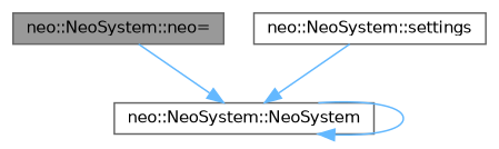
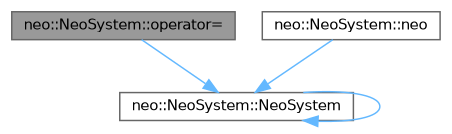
  digraph {
    rankdir=TB
    node [color=grey40 fillcolor=white fontname=Helvetica fontsize=10 shape=box style=filled]
    edge [color=steelblue1 fontname=Helvetica fontsize=10 labelfontname=Helvetica labelfontsize=10 style=solid]
-   n1 [color=gray40 fillcolor=grey60 fontcolor=black height=0.2 label="neo::NeoSystem::neo=" width=0.4]
+   n1 [color=gray40 fillcolor=grey60 fontcolor=black height=0.2 label="neo::NeoSystem::operator=" width=0.4]
    n2 [height=0.2 label="neo::NeoSystem::NeoSystem" width=0.4]
-   n3 [height=0.2 label="neo::NeoSystem::settings" width=0.4]
+   n3 [height=0.2 label="neo::NeoSystem::neo" width=0.4]
    n1 -> n2
    n2 -> n2
    n3 -> n2
  }
